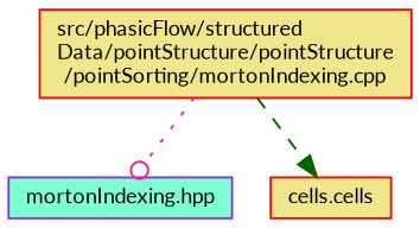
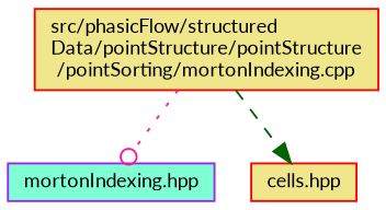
  digraph {
    fontname=Lato
    node [color=red fillcolor=khaki fontname=Lato fontsize=10 shape=record style=filled]
    edge [fontname=Lato fontsize=10 labelfontname=Helvetica labelfontsize=10]
    n1 [fontcolor=black height=0.2 label="src/phasicFlow/structured\lData/pointStructure/pointStructure\l/pointSorting/mortonIndexing.cpp" width=0.4]
    n2 [color=purple fillcolor=aquamarine height=0.2 label="mortonIndexing.hpp" width=0.4]
-   n3 [height=0.2 label="cells.cells" width=0.4]
+   n3 [height=0.2 label="cells.hpp" width=0.4]
    n1 -> n2 [color=deeppink style=dotted arrowhead=odot]
    n1 -> n3 [color=darkgreen style=dashed arrowhead=normal]
  }
